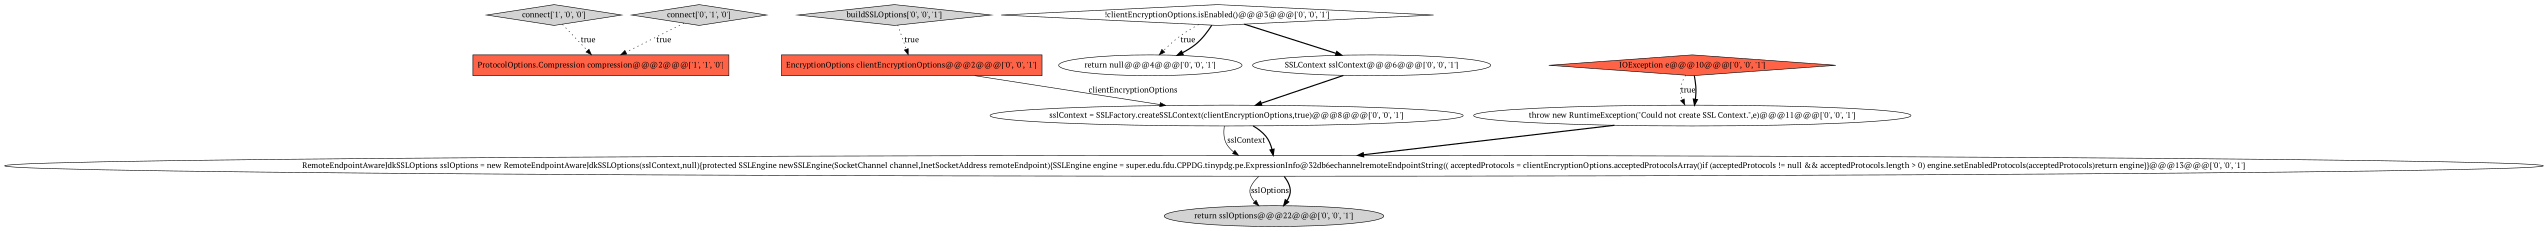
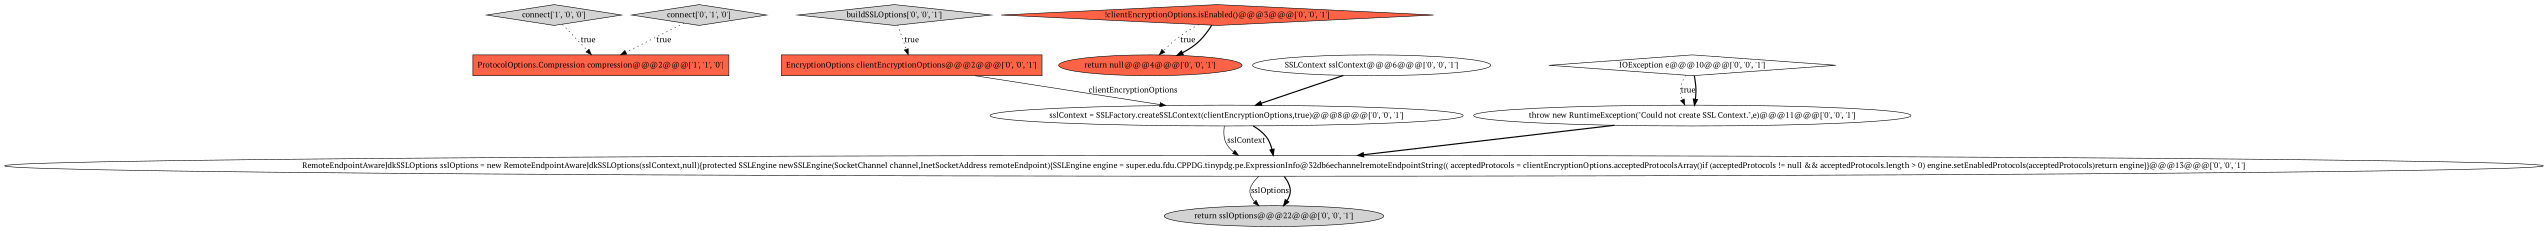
  digraph {
    fontname="PT Serif"
    node [fillcolor=white fontname="PT Serif" shape=ellipse style=filled]
    edge [fontname="PT Serif" style=bold]
    n1 [fillcolor=lightgray label="connect['1', '0', '0']" shape=diamond]
    n2 [fillcolor=tomato label="ProtocolOptions.Compression compression@@@2@@@['1', '1', '0']" shape=box]
    n3 [fillcolor=lightgray label="return sslOptions@@@22@@@['0', '0', '1']"]
    n4 [fillcolor=lightgray label="buildSSLOptions['0', '0', '1']" shape=diamond]
    n5 [fillcolor=tomato label="EncryptionOptions clientEncryptionOptions@@@2@@@['0', '0', '1']" shape=box]
    n6 [label="sslContext = SSLFactory.createSSLContext(clientEncryptionOptions,true)@@@8@@@['0', '0', '1']"]
-   n7 [label="!clientEncryptionOptions.isEnabled()@@@3@@@['0', '0', '1']" shape=diamond]
-   n8 [label="return null@@@4@@@['0', '0', '1']"]
+   n7 [fillcolor=tomato label="!clientEncryptionOptions.isEnabled()@@@3@@@['0', '0', '1']" shape=diamond]
+   n8 [fillcolor=tomato label="return null@@@4@@@['0', '0', '1']"]
    n9 [label="SSLContext sslContext@@@6@@@['0', '0', '1']"]
    n10 [label="throw new RuntimeException(\"Could not create SSL Context.\",e)@@@11@@@['0', '0', '1']"]
    n11 [label="RemoteEndpointAwareJdkSSLOptions sslOptions = new RemoteEndpointAwareJdkSSLOptions(sslContext,null){protected SSLEngine newSSLEngine(SocketChannel channel,InetSocketAddress remoteEndpoint){SSLEngine engine = super.edu.fdu.CPPDG.tinypdg.pe.ExpressionInfo@32db6echannelremoteEndpointString(( acceptedProtocols = clientEncryptionOptions.acceptedProtocolsArray()if (acceptedProtocols != null && acceptedProtocols.length > 0) engine.setEnabledProtocols(acceptedProtocols)return engine}}@@@13@@@['0', '0', '1']"]
    n12 [fillcolor=lightgray label="connect['0', '1', '0']" shape=diamond]
-   n13 [fillcolor=tomato label="IOException e@@@10@@@['0', '0', '1']" shape=diamond]
+   n13 [label="IOException e@@@10@@@['0', '0', '1']" shape=diamond]
    n1 -> n2 [label=true style=dotted]
    n4 -> n5 [label=true style=dotted]
    n5 -> n6 [label=clientEncryptionOptions style=solid]
    n6 -> n11 [label=sslContext style=solid]
    n6 -> n11
    n7 -> n8 [label=true style=dotted]
    n7 -> n8
-   n7 -> n9
    n9 -> n6
    n10 -> n11
    n11 -> n3 [label=sslOptions style=solid]
    n11 -> n3
    n12 -> n2 [label=true style=dotted]
    n13 -> n10 [label=true style=dotted]
    n13 -> n10
  }
